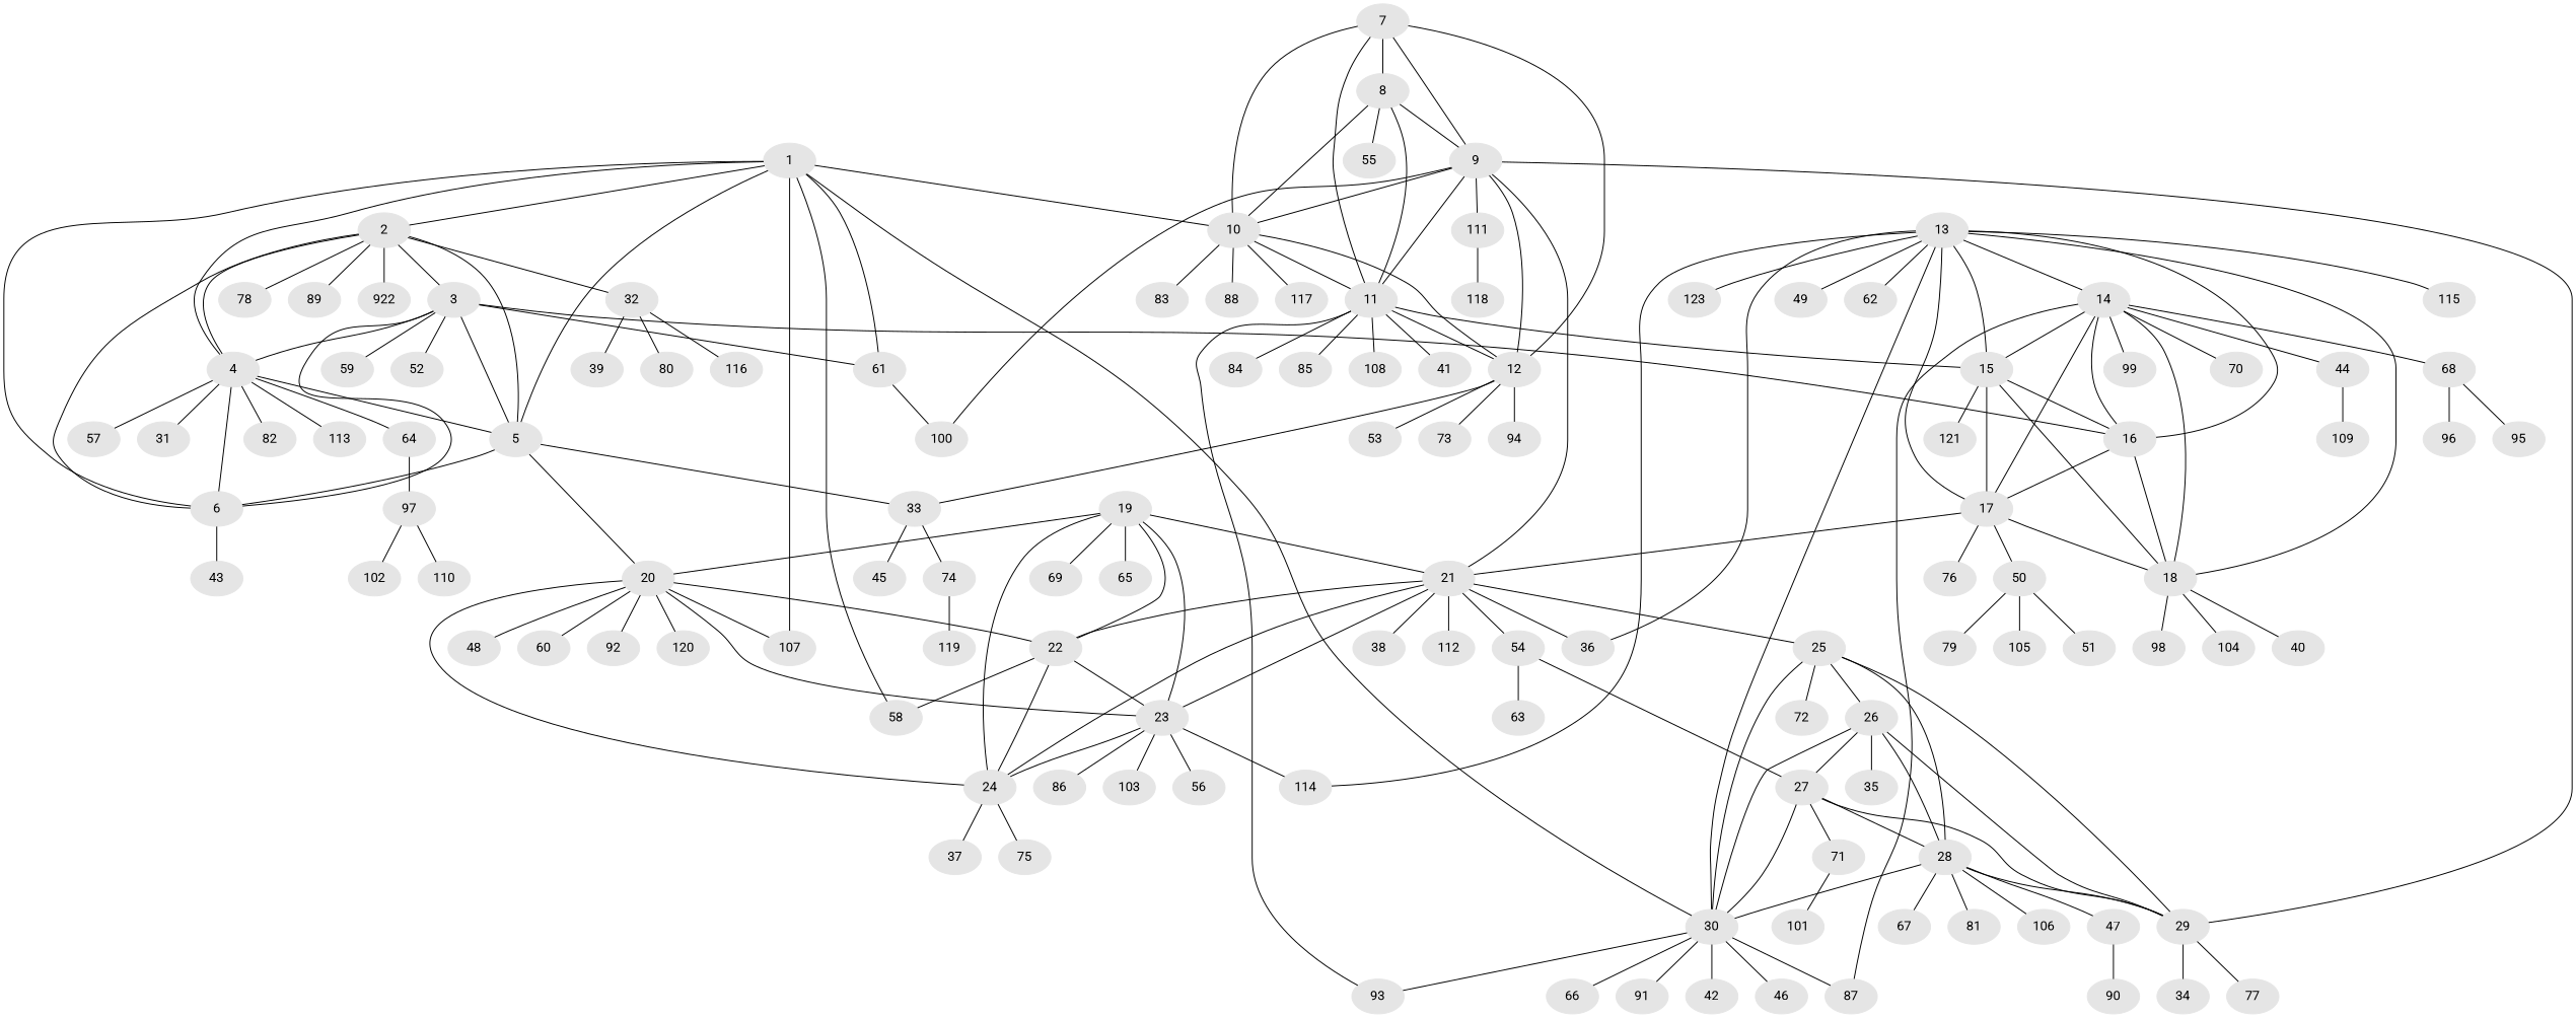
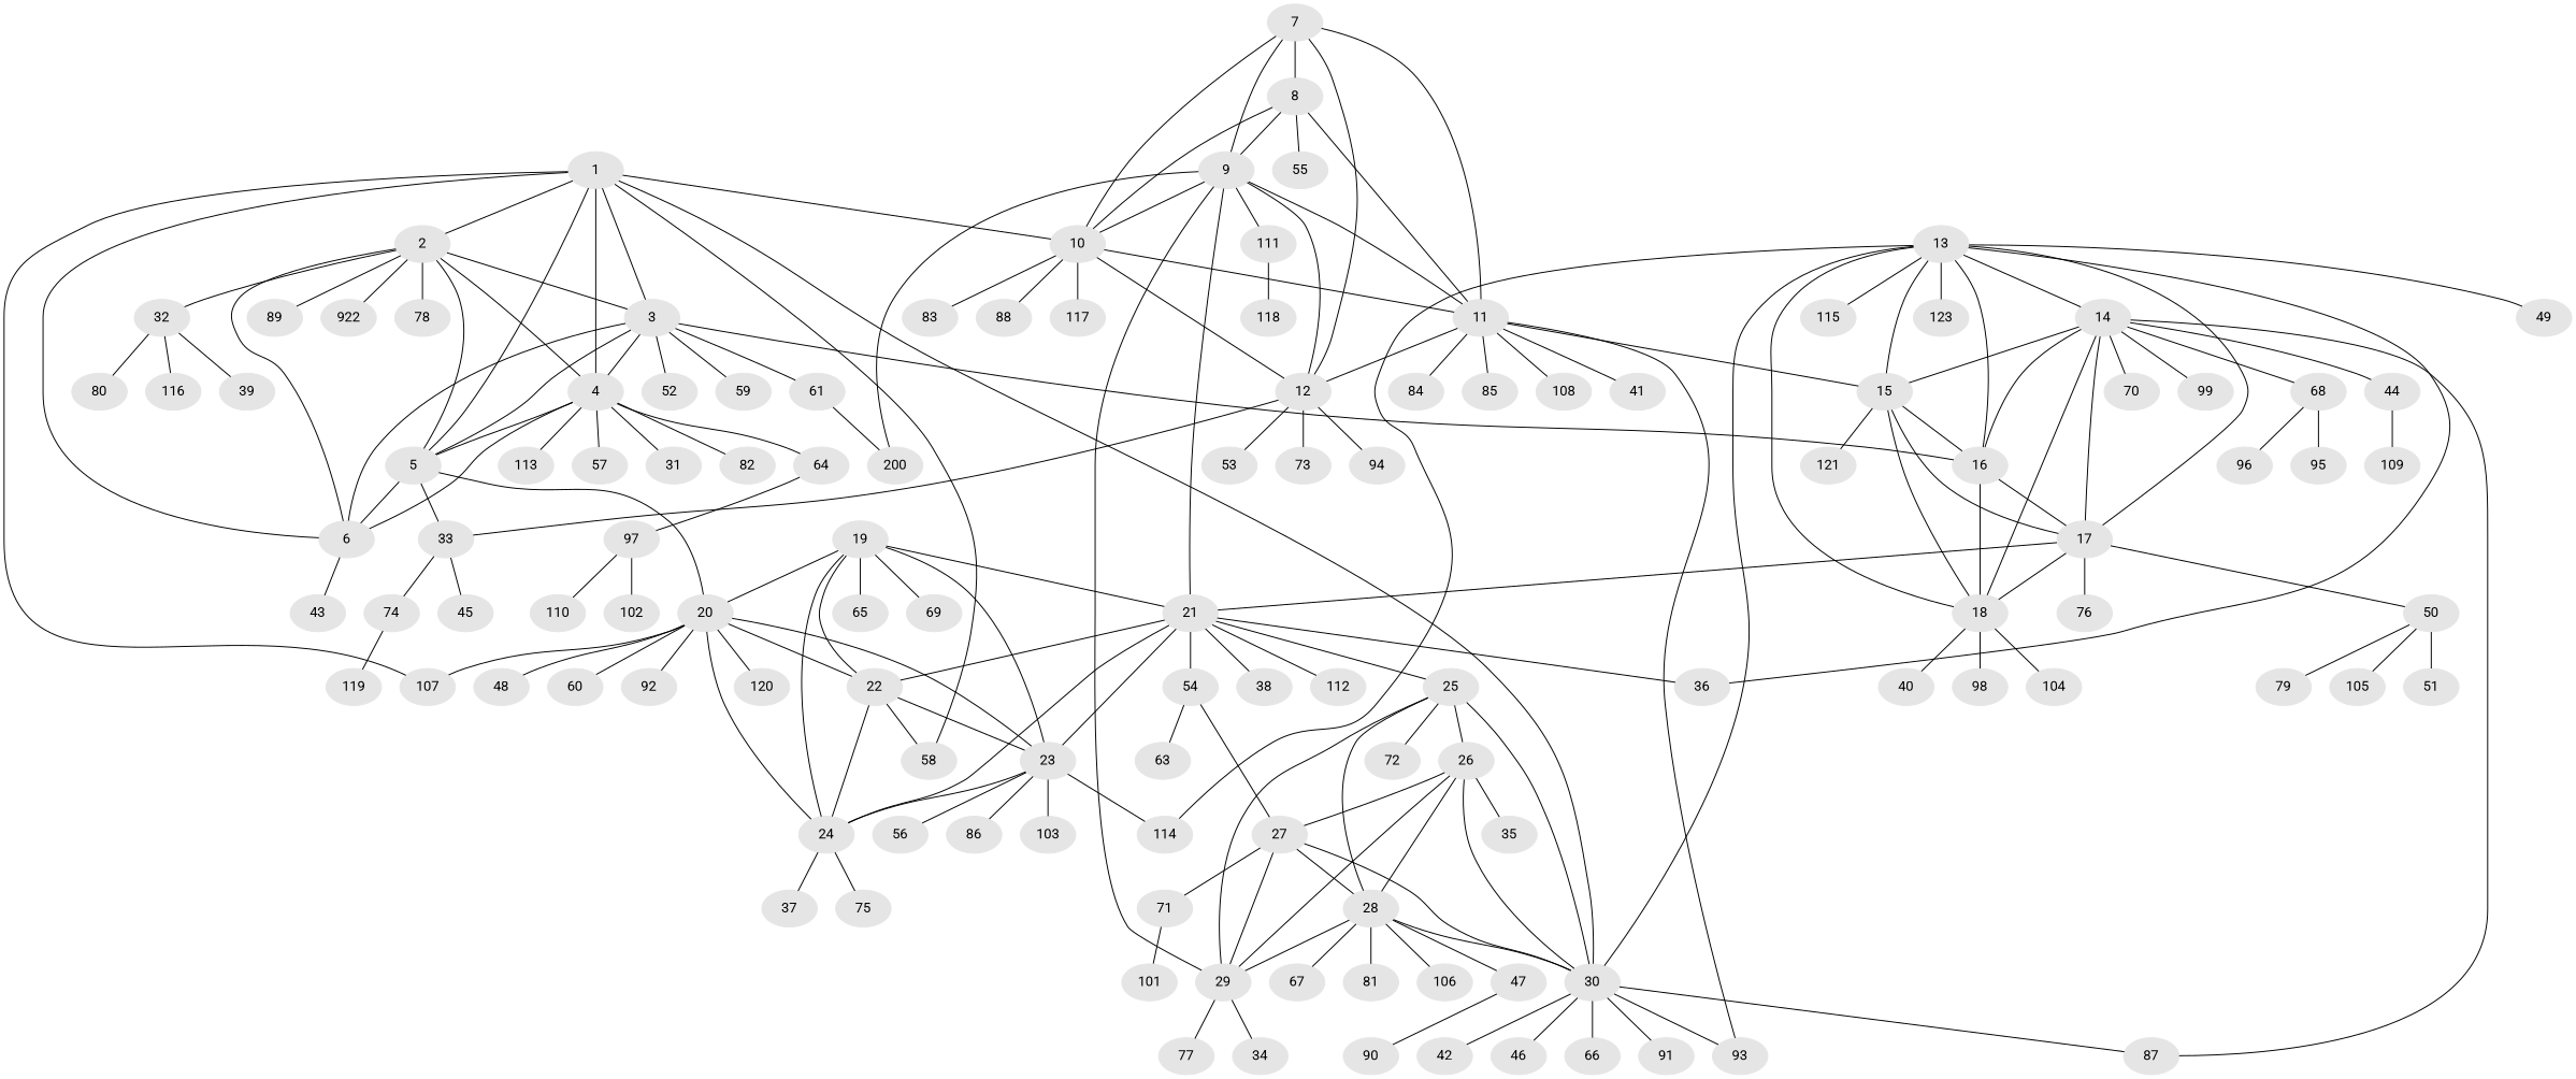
  graph {
    fontname=Roboto
    node [color=gray90 fontname=Roboto style=filled]
    edge [fontname=Roboto]
    1
    2
    3
    4
    5
    6
    10
    30
    58
    107
    32
    78
    89
    n14 [label=922]
    16
    52
    59
    61
    31
    57
    64
    82
    113
    20
    33
    43
    11
    12
    83
    88
    117
    93
    87
    42
    46
    66
    91
    39
    80
    116
    17
    18
-   100
+   100 [label=200]
    97
    22
    23
    24
    48
    60
    92
    120
    45
    74
    7
    8
    9
    55
    21
    29
    111
    15
    41
    84
    85
    108
    53
    73
    94
    36
    25
    38
    54
    112
    34
    77
    118
    121
    13
    14
    49
-   62
    114
    115
    123
    44
    68
    70
    99
    50
    76
    40
    98
    104
    109
    95
    96
    51
    79
    105
    19
    65
    69
    56
    86
    103
    37
    75
    26
    28
    72
    27
    63
    35
    71
    47
    67
    81
    106
    101
    90
    119
    102
    110
    1 -- 2
-   1 -- 61
+   1 -- 3
    1 -- 4
    1 -- 5
    1 -- 6
    1 -- 10
    1 -- 30
    1 -- 58
    1 -- 107
    2 -- 3
    2 -- 4
    2 -- 5
    2 -- 6
    2 -- 32
    2 -- 78
    2 -- 89
    2 -- n14
    3 -- 4
    3 -- 5
    3 -- 6
    3 -- 16
    3 -- 52
    3 -- 59
    3 -- 61
    4 -- 5
    4 -- 6
    4 -- 31
    4 -- 57
    4 -- 64
    4 -- 82
    4 -- 113
    5 -- 6
    5 -- 20
    5 -- 33
    6 -- 43
    10 -- 11
    10 -- 12
    10 -- 83
    10 -- 88
    10 -- 117
    30 -- 93
    30 -- 87
    30 -- 42
    30 -- 46
    30 -- 66
    30 -- 91
    32 -- 39
    32 -- 80
    32 -- 116
    16 -- 17
    16 -- 18
    61 -- 100
    64 -- 97
    20 -- 107
    20 -- 22
    20 -- 23
    20 -- 24
    20 -- 48
    20 -- 60
    20 -- 92
    20 -- 120
    33 -- 45
    33 -- 74
    11 -- 12
    11 -- 93
    11 -- 15
    11 -- 41
    11 -- 84
    11 -- 85
    11 -- 108
    12 -- 33
    12 -- 53
    12 -- 73
    12 -- 94
    17 -- 18
    17 -- 21
    17 -- 50
    17 -- 76
    18 -- 40
    18 -- 98
    18 -- 104
    97 -- 102
    97 -- 110
    22 -- 58
    22 -- 23
    22 -- 24
    23 -- 24
    23 -- 114
    23 -- 56
    23 -- 86
    23 -- 103
    24 -- 37
    24 -- 75
    74 -- 119
    7 -- 10
    7 -- 11
    7 -- 12
    7 -- 8
    7 -- 9
    8 -- 10
    8 -- 11
    8 -- 9
    8 -- 55
    9 -- 10
    9 -- 11
    9 -- 12
    9 -- 100
    9 -- 21
    9 -- 29
    9 -- 111
    21 -- 22
    21 -- 23
    21 -- 24
    21 -- 36
    21 -- 25
    21 -- 38
    21 -- 54
    21 -- 112
    29 -- 34
    29 -- 77
    111 -- 118
    15 -- 16
    15 -- 17
    15 -- 18
    15 -- 121
    25 -- 30
    25 -- 29
    25 -- 26
    25 -- 28
    25 -- 72
    54 -- 27
    54 -- 63
    13 -- 30
    13 -- 16
    13 -- 17
    13 -- 18
    13 -- 15
    13 -- 36
    13 -- 14
    13 -- 49
-   13 -- 62
    13 -- 114
    13 -- 115
    13 -- 123
    14 -- 16
    14 -- 87
    14 -- 17
    14 -- 18
    14 -- 15
    14 -- 44
    14 -- 68
    14 -- 70
    14 -- 99
    44 -- 109
    68 -- 95
    68 -- 96
    50 -- 51
    50 -- 79
    50 -- 105
    19 -- 20
    19 -- 22
    19 -- 23
    19 -- 24
    19 -- 21
    19 -- 65
    19 -- 69
    26 -- 30
    26 -- 29
    26 -- 28
    26 -- 27
    26 -- 35
    28 -- 30
    28 -- 29
    28 -- 47
    28 -- 67
    28 -- 81
    28 -- 106
    27 -- 30
    27 -- 29
    27 -- 28
    27 -- 71
    71 -- 101
    47 -- 90
  }
